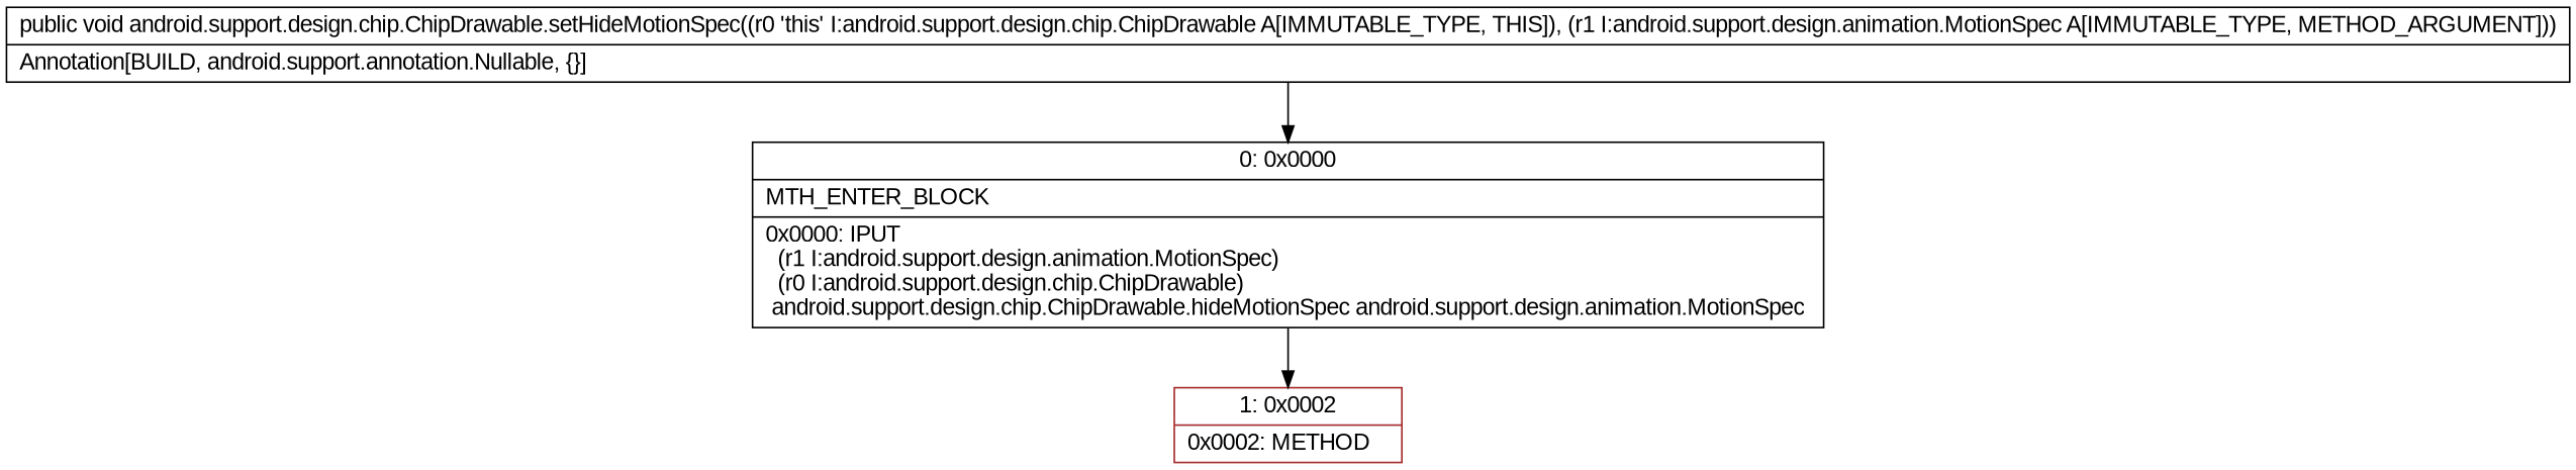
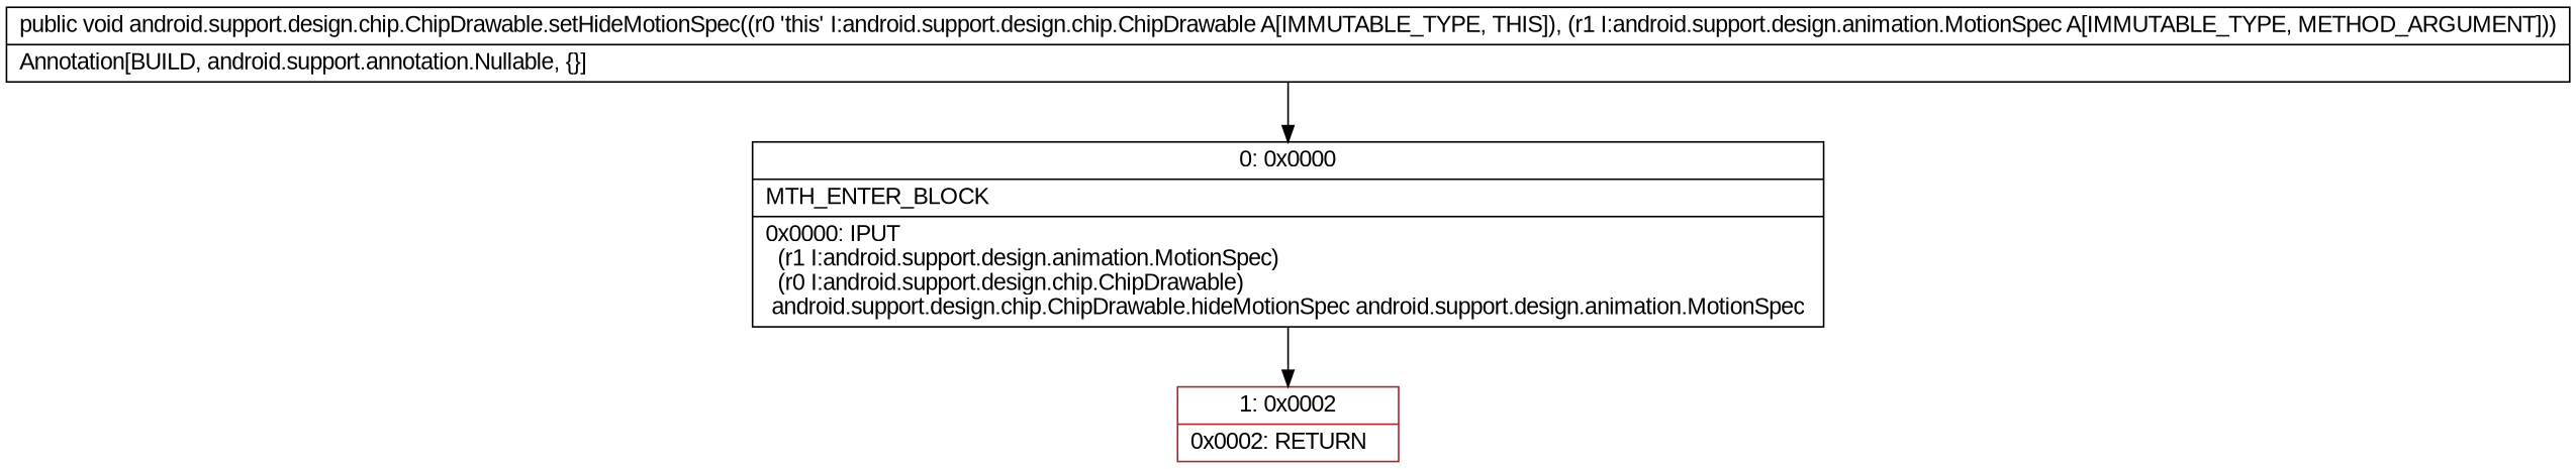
  digraph {
    fontname="Liberation Sans"
    node [shape=record color=black fontname="Liberation Sans"]
    edge [fontname="Liberation Sans"]
    n1 [label="{0\:\ 0x0000|MTH_ENTER_BLOCK\l|0x0000: IPUT  \l  (r1 I:android.support.design.animation.MotionSpec)\l  (r0 I:android.support.design.chip.ChipDrawable)\l android.support.design.chip.ChipDrawable.hideMotionSpec android.support.design.animation.MotionSpec \l}"]
-   n2 [label="{1\:\ 0x0002|0x0002: METHOD   \l}" color=brown]
+   n2 [label="{1\:\ 0x0002|0x0002: RETURN   \l}" color=brown]
    n3 [label="{public void android.support.design.chip.ChipDrawable.setHideMotionSpec((r0 'this' I:android.support.design.chip.ChipDrawable A[IMMUTABLE_TYPE, THIS]), (r1 I:android.support.design.animation.MotionSpec A[IMMUTABLE_TYPE, METHOD_ARGUMENT]))  | Annotation[BUILD, android.support.annotation.Nullable, \{\}]\l}"]
    n1 -> n2
    n3 -> n1
  }
